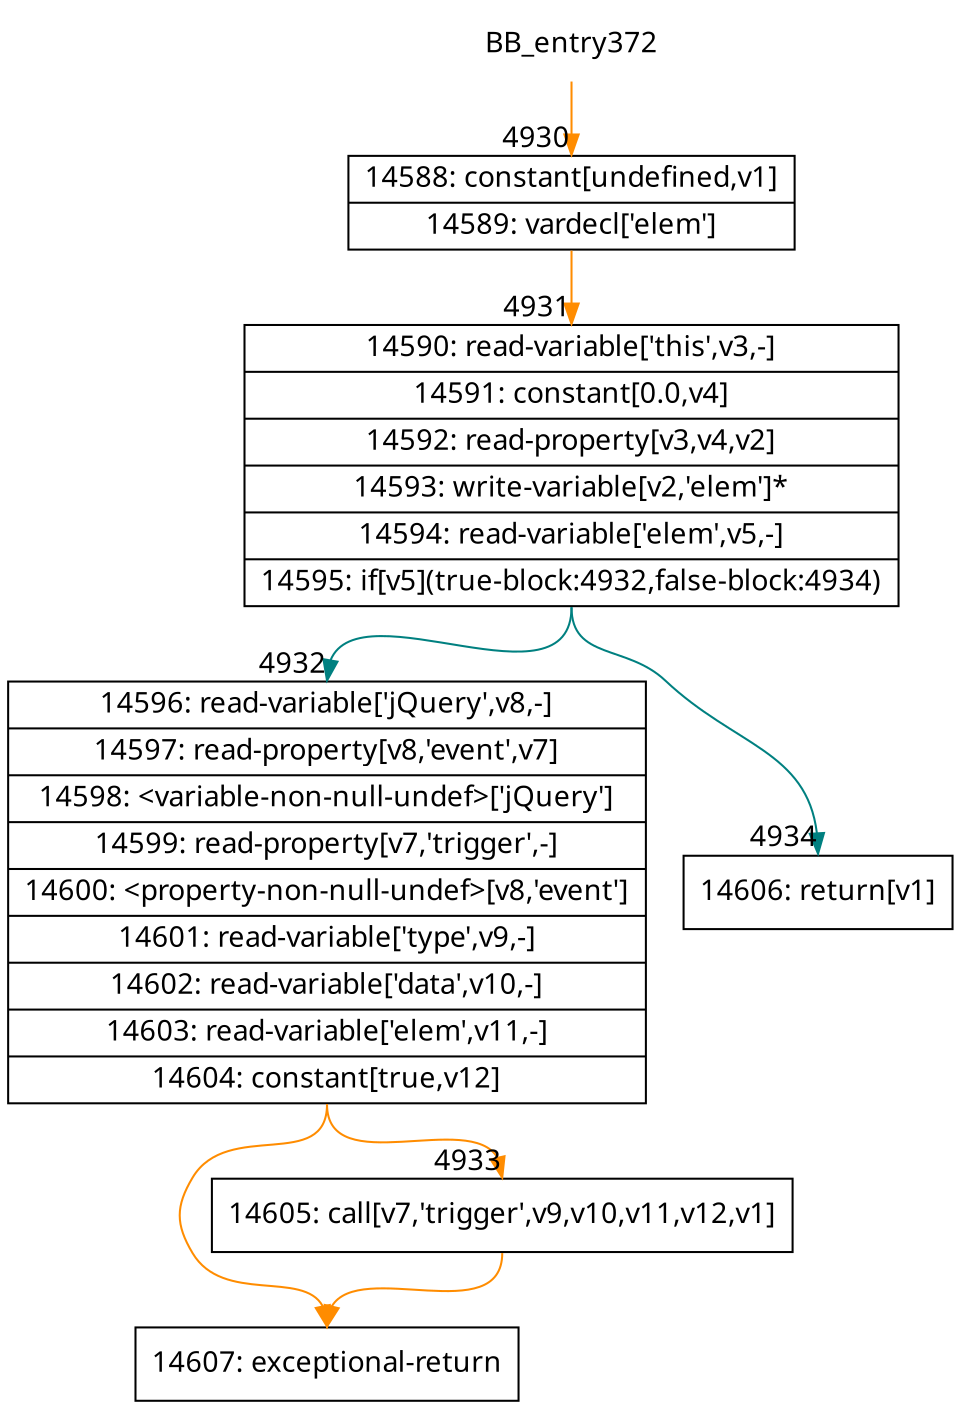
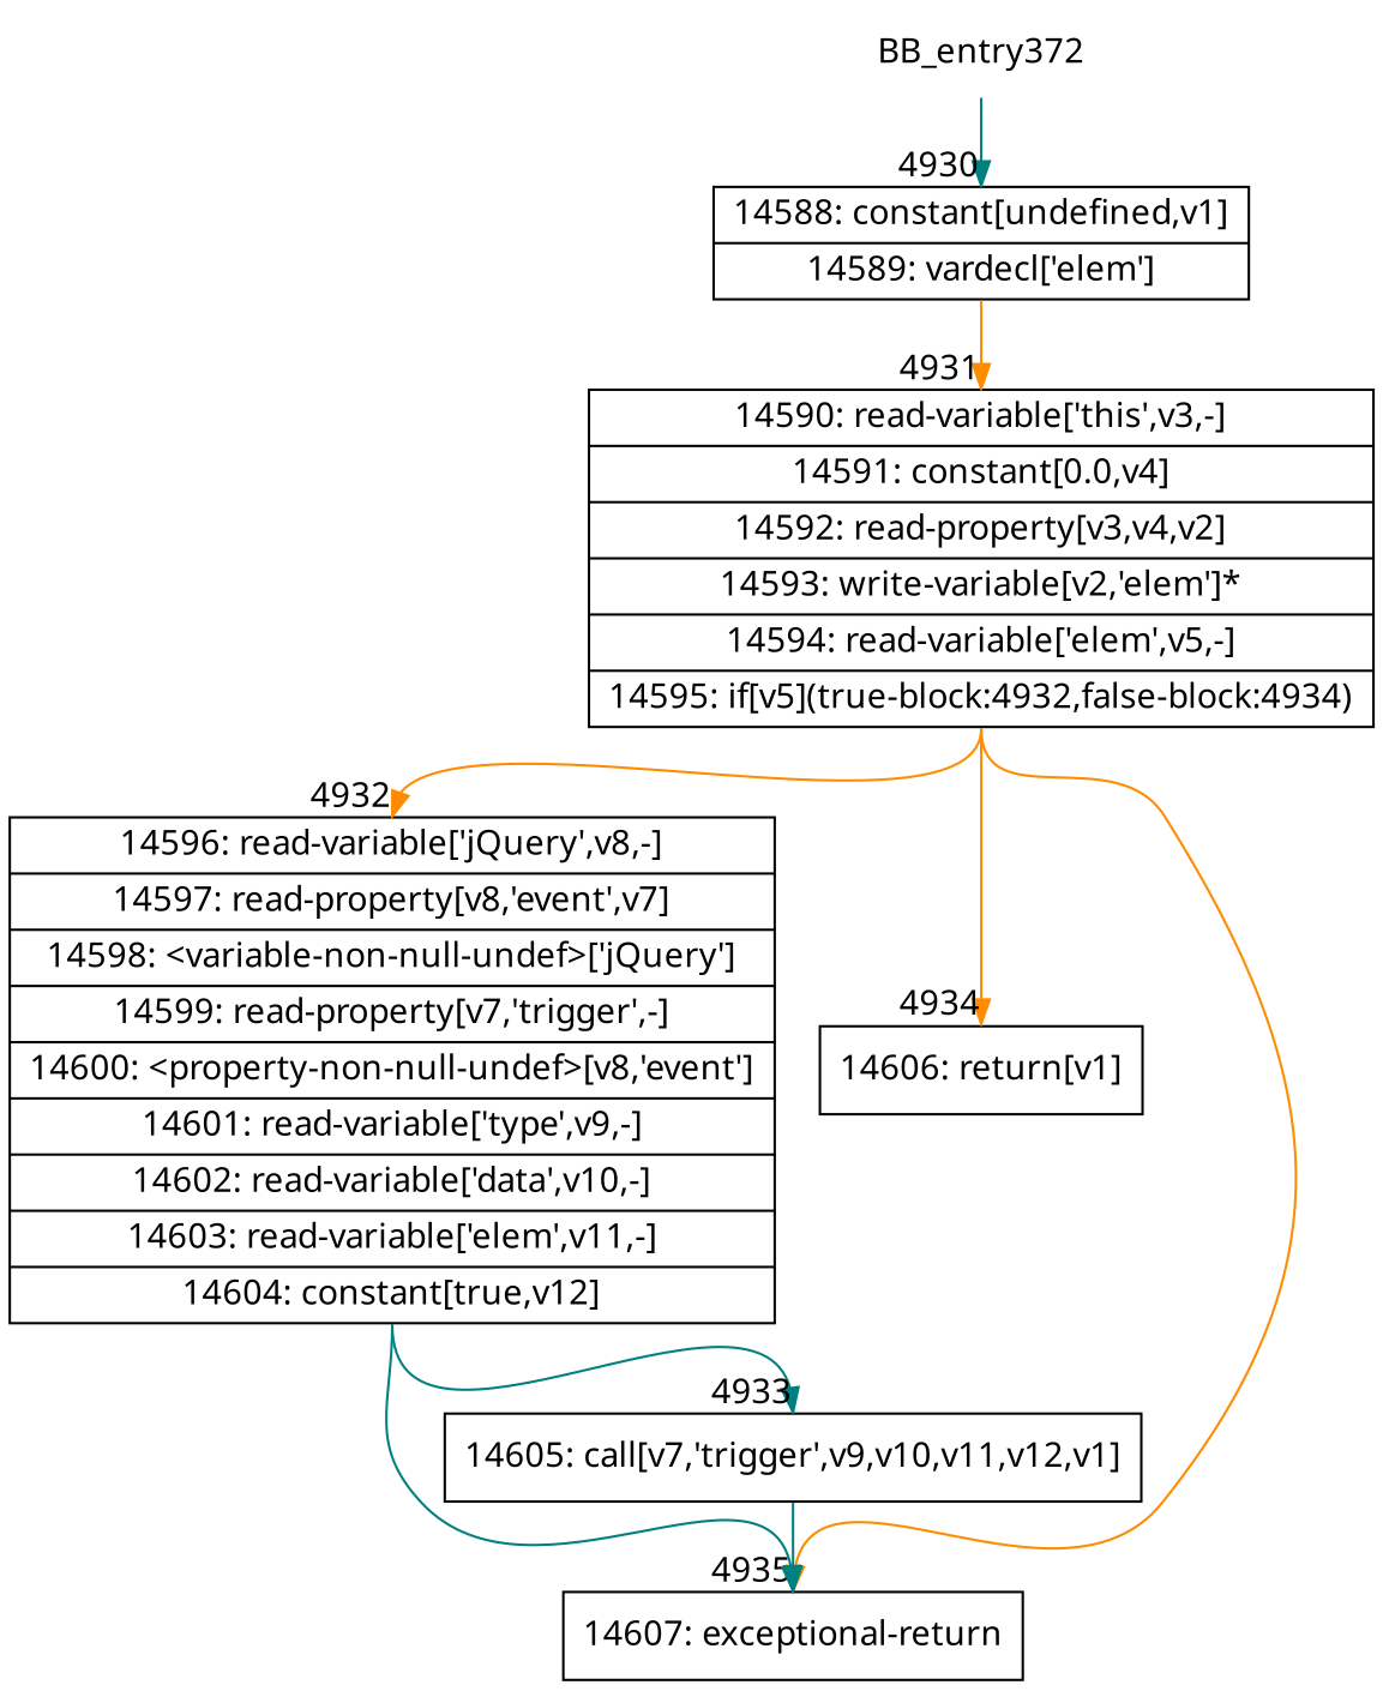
  digraph {
    fontname="Noto Sans"
    rankdir=TD
    node [fontname="Noto Sans" shape=record]
    edge [color=darkorange fontname="Noto Sans" headport=n tailport=s]
    n1 [label=BB_entry372 shape=none]
    n2 [label="{14588: constant[undefined,v1]|14589: vardecl['elem']}"]
    n3 [label="{14590: read-variable['this',v3,-]|14591: constant[0.0,v4]|14592: read-property[v3,v4,v2]|14593: write-variable[v2,'elem']*|14594: read-variable['elem',v5,-]|14595: if[v5](true-block:4932,false-block:4934)}"]
    n4 [label="{14596: read-variable['jQuery',v8,-]|14597: read-property[v8,'event',v7]|14598: \<variable-non-null-undef\>['jQuery']|14599: read-property[v7,'trigger',-]|14600: \<property-non-null-undef\>[v8,'event']|14601: read-variable['type',v9,-]|14602: read-variable['data',v10,-]|14603: read-variable['elem',v11,-]|14604: constant[true,v12]}"]
    n5 [label="{14606: return[v1]}"]
    n6 [label="{14607: exceptional-return}"]
    n7 [label="{14605: call[v7,'trigger',v9,v10,v11,v12,v1]}"]
-   n1 -> n2 [headlabel="    4930"]
+   n1 -> n2 [color=teal headlabel="    4930"]
    n2 -> n3 [headlabel="      4931"]
-   n3 -> n4 [color=teal headlabel="      4932"]
-   n3 -> n5 [color=teal headlabel="      4934"]
-   n4 -> n6
-   n4 -> n7 [headlabel="      4933"]
-   n7 -> n6
+   n3 -> n4 [headlabel="      4932"]
+   n3 -> n5 [headlabel="      4934"]
+   n3 -> n6 [headlabel="      4935"]
+   n4 -> n6 [color=teal]
+   n4 -> n7 [color=teal headlabel="      4933"]
+   n7 -> n6 [color=teal]
  }
